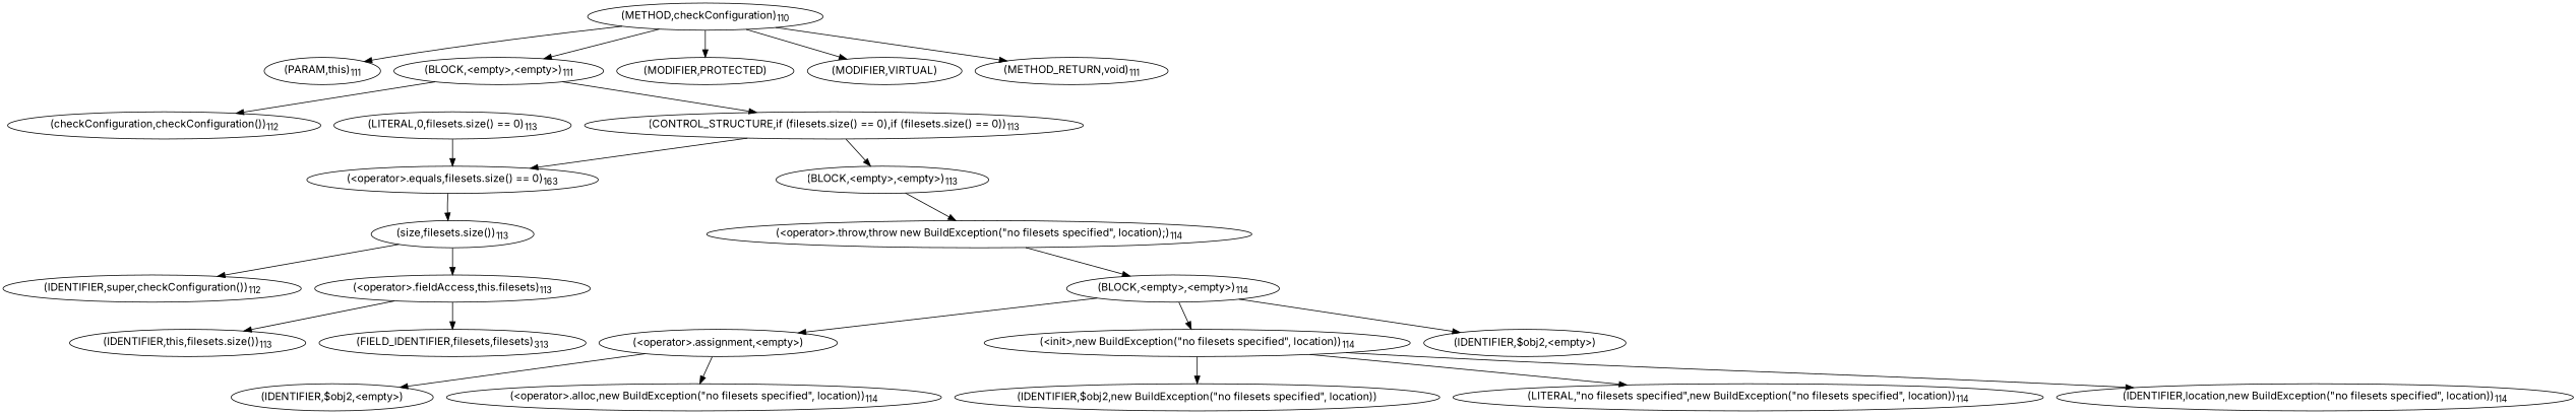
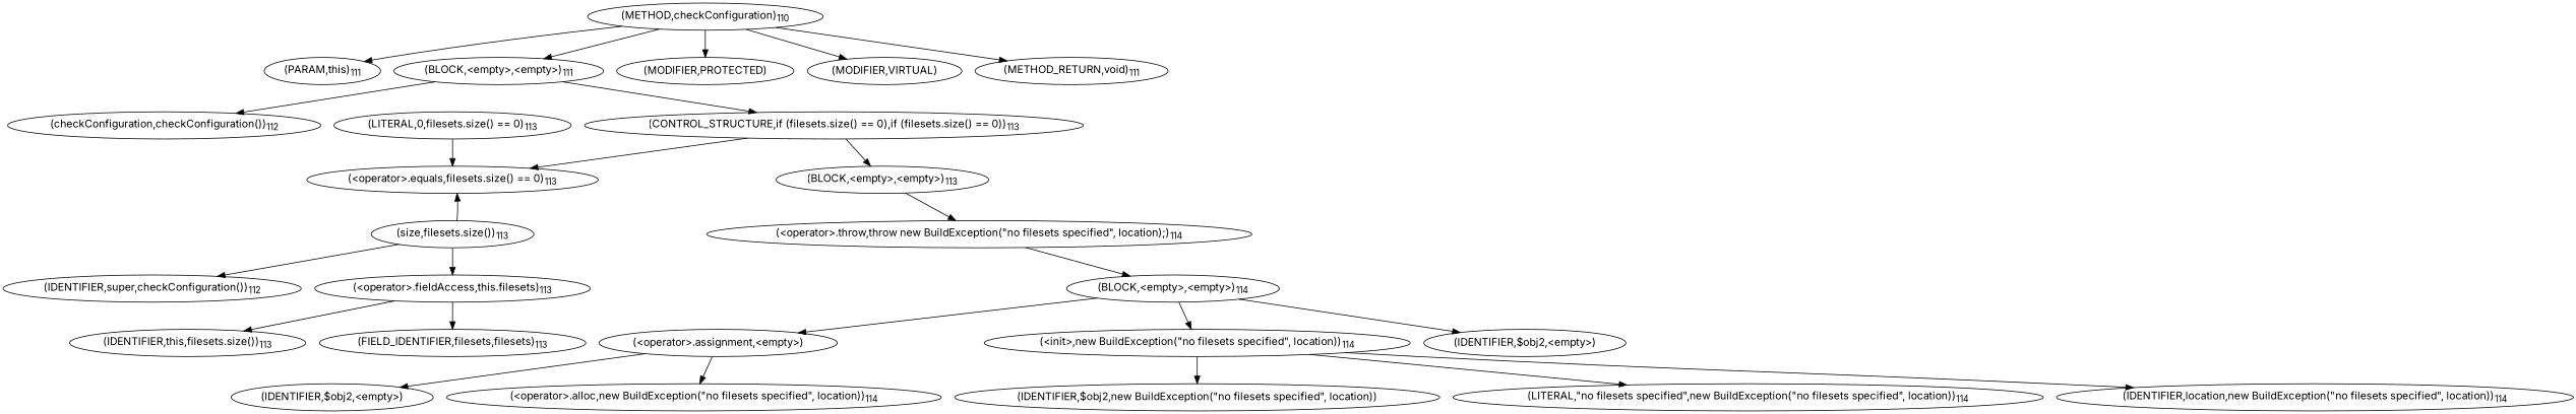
  digraph {
    fontname=Inter
    node [fontname=Inter]
    edge [fontname=Inter]
    n1 [label=<(METHOD,checkConfiguration)<SUB>110</SUB>>]
    n2 [label=<(PARAM,this)<SUB>111</SUB>>]
    n3 [label=<(BLOCK,&lt;empty&gt;,&lt;empty&gt;)<SUB>111</SUB>>]
    n4 [label=<(MODIFIER,PROTECTED)>]
    n5 [label=<(MODIFIER,VIRTUAL)>]
    n6 [label=<(METHOD_RETURN,void)<SUB>111</SUB>>]
    n7 [label=<(checkConfiguration,checkConfiguration())<SUB>112</SUB>>]
    n8 [label=<(CONTROL_STRUCTURE,if (filesets.size() == 0),if (filesets.size() == 0))<SUB>113</SUB>>]
-   n9 [label=<(&lt;operator&gt;.equals,filesets.size() == 0)<SUB>163</SUB>>]
+   n9 [label=<(&lt;operator&gt;.equals,filesets.size() == 0)<SUB>113</SUB>>]
    n10 [label=<(BLOCK,&lt;empty&gt;,&lt;empty&gt;)<SUB>113</SUB>>]
    n11 [label=<(IDENTIFIER,super,checkConfiguration())<SUB>112</SUB>>]
    n12 [label=<(size,filesets.size())<SUB>113</SUB>>]
    n13 [label=<(&lt;operator&gt;.throw,throw new BuildException(&quot;no filesets specified&quot;, location);)<SUB>114</SUB>>]
    n14 [label=<(&lt;operator&gt;.fieldAccess,this.filesets)<SUB>113</SUB>>]
    n15 [label=<(LITERAL,0,filesets.size() == 0)<SUB>113</SUB>>]
    n16 [label=<(IDENTIFIER,this,filesets.size())<SUB>113</SUB>>]
-   n17 [label=<(FIELD_IDENTIFIER,filesets,filesets)<SUB>313</SUB>>]
+   n17 [label=<(FIELD_IDENTIFIER,filesets,filesets)<SUB>113</SUB>>]
    n18 [label=<(BLOCK,&lt;empty&gt;,&lt;empty&gt;)<SUB>114</SUB>>]
    n19 [label=<(&lt;operator&gt;.assignment,&lt;empty&gt;)>]
    n20 [label=<(&lt;init&gt;,new BuildException(&quot;no filesets specified&quot;, location))<SUB>114</SUB>>]
    n21 [label=<(IDENTIFIER,$obj2,&lt;empty&gt;)>]
    n22 [label=<(IDENTIFIER,$obj2,&lt;empty&gt;)>]
    n23 [label=<(&lt;operator&gt;.alloc,new BuildException(&quot;no filesets specified&quot;, location))<SUB>114</SUB>>]
    n24 [label=<(IDENTIFIER,$obj2,new BuildException(&quot;no filesets specified&quot;, location))>]
    n25 [label=<(LITERAL,&quot;no filesets specified&quot;,new BuildException(&quot;no filesets specified&quot;, location))<SUB>114</SUB>>]
    n26 [label=<(IDENTIFIER,location,new BuildException(&quot;no filesets specified&quot;, location))<SUB>114</SUB>>]
    n1 -> n2
    n1 -> n3
    n1 -> n4
    n1 -> n5
    n1 -> n6
    n3 -> n7
    n3 -> n8
    n8 -> n9
    n8 -> n10
-   n9 -> n12
+   n12 -> n9
    n10 -> n13
    n12 -> n11
    n12 -> n14
    n13 -> n18
    n14 -> n16
    n14 -> n17
    n15 -> n9
    n18 -> n19
    n18 -> n20
    n18 -> n21
    n19 -> n22
    n19 -> n23
    n20 -> n24
    n20 -> n25
    n20 -> n26
  }
